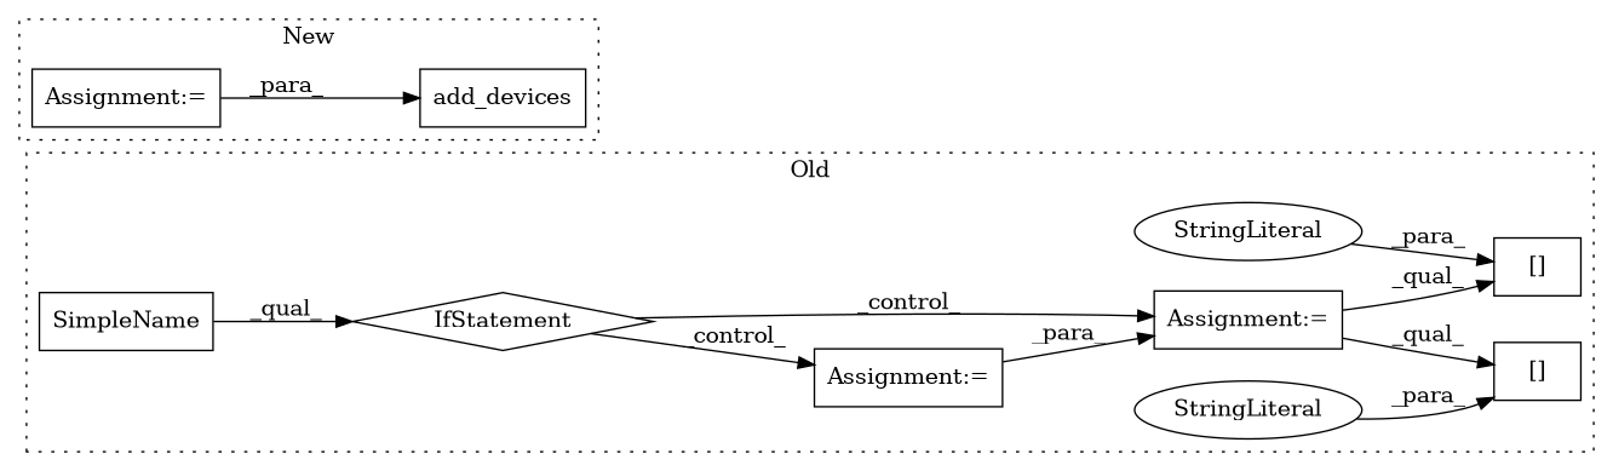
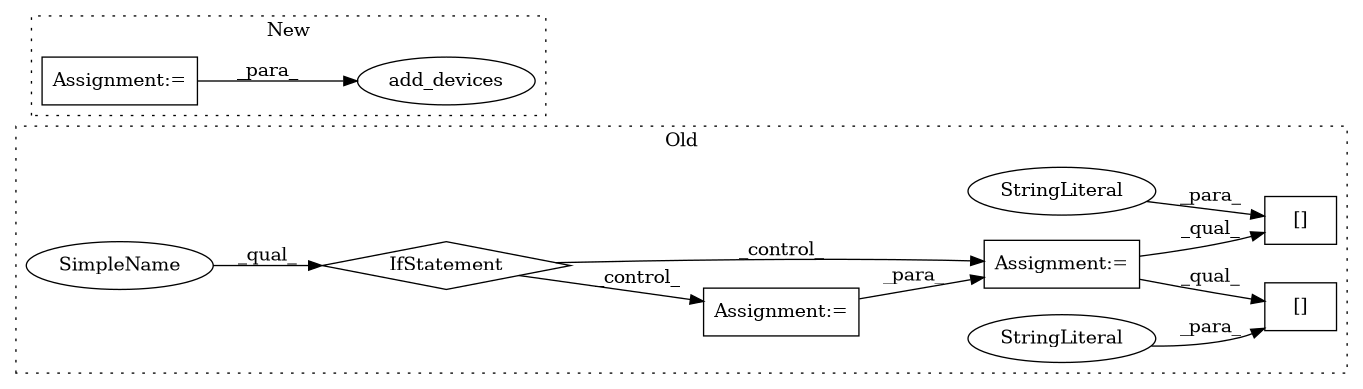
  digraph {
    fontname="DejaVu Serif"
    rankdir=LR
    node [a=7 fontname="DejaVu Serif" l=1 shape=box]
    edge [fontname="DejaVu Serif"]
    n1 [a=2 l="10,1" label="[]" s="1794,1815"]
    n2 [a=45 l=11 label=StringLiteral s=1804 shape=ellipse]
    n3 [label="Assignment:=" s=1506]
    n4 [label="Assignment:=" s=1568]
    n5 [a=2 l="26,1" label="[]" s="1724,1759"]
    n6 [a=45 l=9 label=StringLiteral s=1750 shape=ellipse]
    n7 [a=25 l="4,2" label=IfStatement s="1473,1487" shape=diamond]
-   n8 [a=42 label=SimpleName l=""]
-   n9 [a=32 l="12,1" label=add_devices s="1893,1969"]
+   n8 [a=42 label=SimpleName shape=ellipse l=""]
+   n9 [a=32 l="12,1" label=add_devices s="1893,1969" shape=ellipse]
    n10 [label="Assignment:=" s=1478]
    subgraph cluster_1 {
      label=Old
      style=dotted
      n1
      n2
      n3
      n4
      n5
      n6
      n7
      n8
    }
    subgraph cluster_2 {
      label=New
      style=dotted
      n9
      n10
    }
    n2 -> n1 [label=_para_]
    n3 -> n4 [label=_para_]
    n4 -> n1 [label=_qual_]
    n4 -> n5 [label=_qual_]
    n6 -> n5 [label=_para_]
    n7 -> n3 [label=_control_]
    n7 -> n4 [label=_control_]
    n8 -> n7 [label=_qual_]
    n10 -> n9 [label=_para_]
  }
